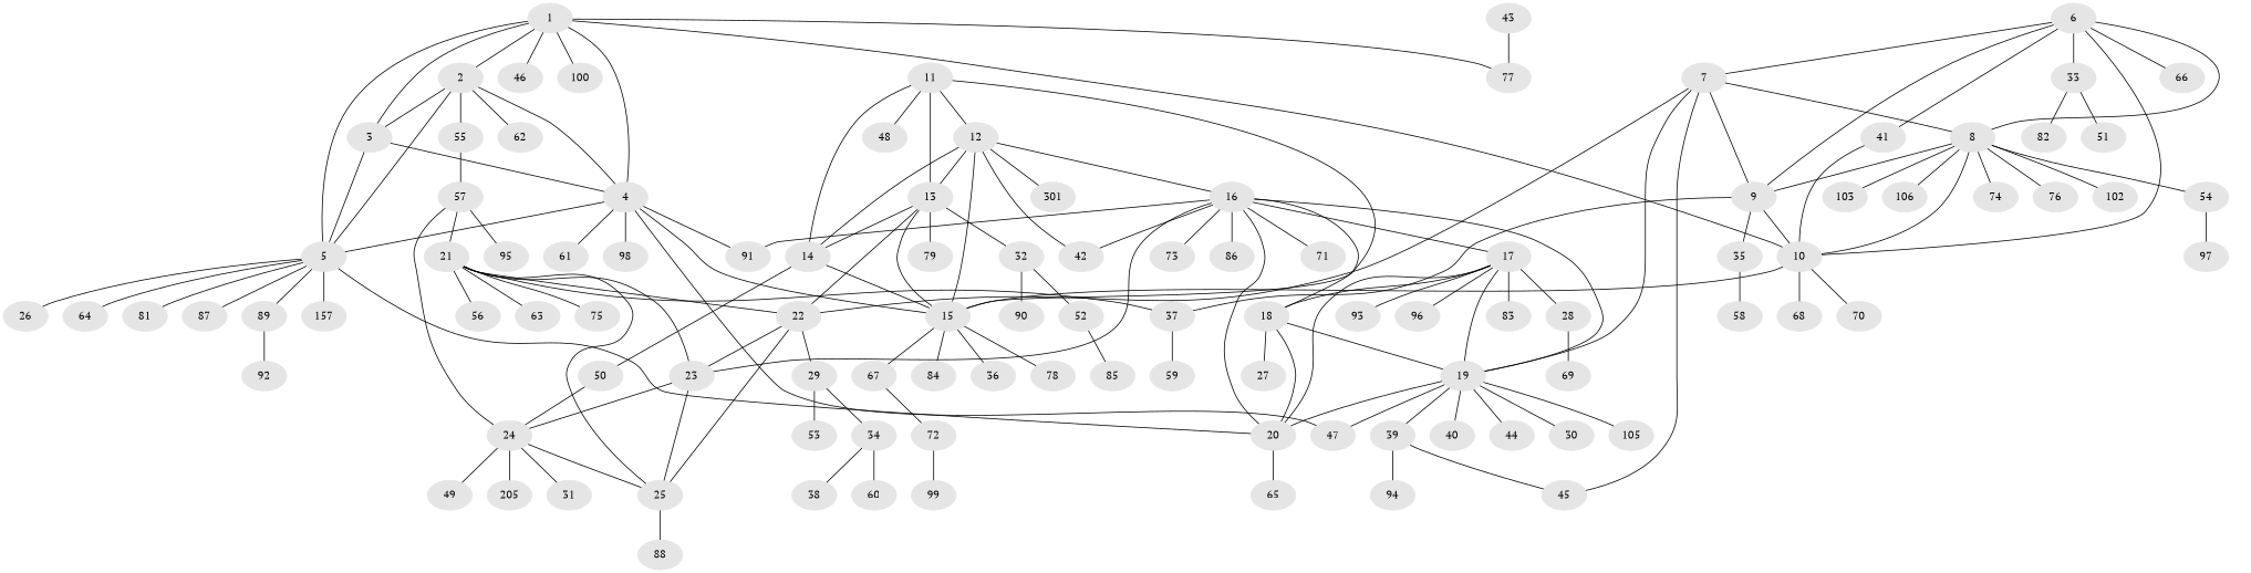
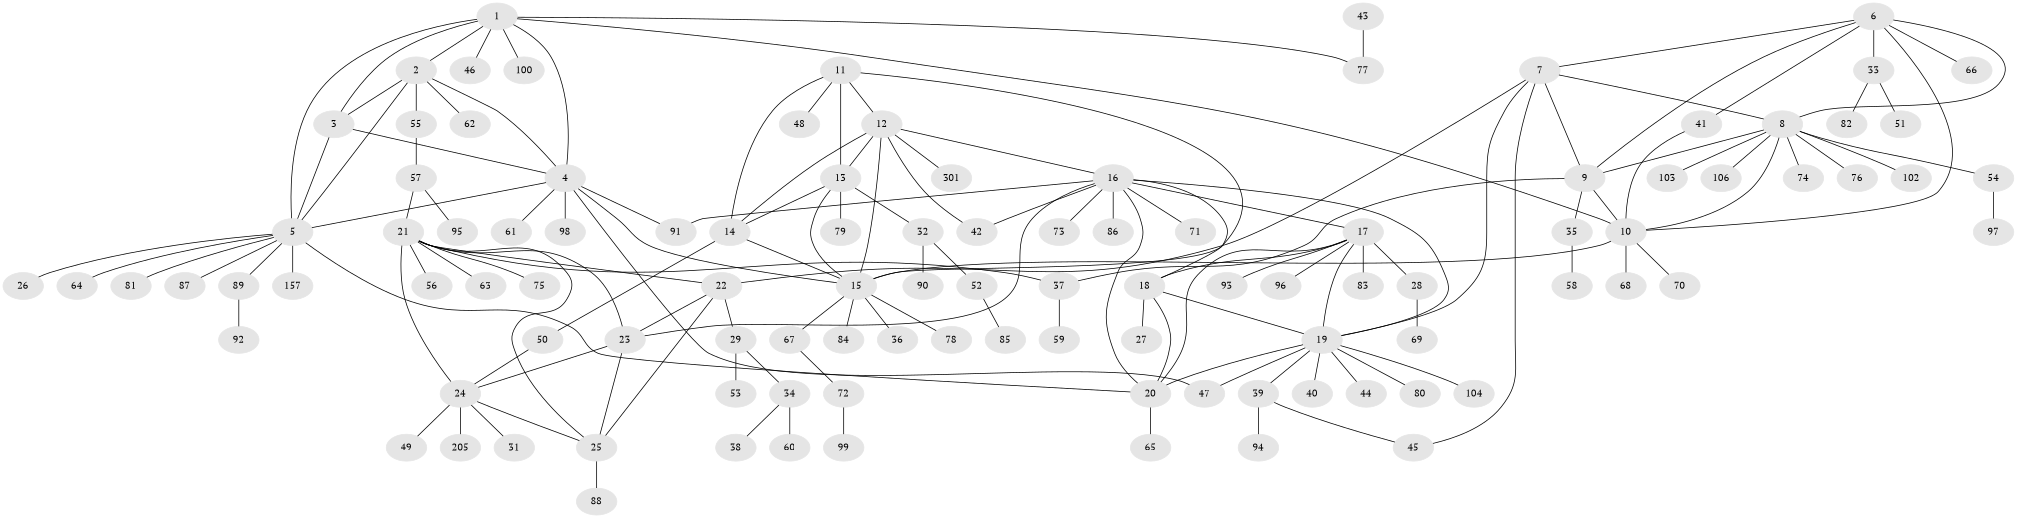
  graph {
    fontname="PT Serif"
    node [color=gray90 fontname="PT Serif" style=filled]
    edge [fontname="PT Serif"]
    1
    2
    3
    4
    5
    10
    46
    100
    77
    55
    62
    15
    47
    61
    91
    98
    20
    26
    64
    81
    87
    89
    n23 [label=157]
    68
    70
    43
    57
    36
    67
    78
    84
    21
    22
    37
    23
    24
    25
    56
    63
    75
    65
    92
    6
    7
    8
    9
    33
    41
    66
    19
    45
    54
    74
    76
    102
    103
    106
    35
    51
    82
    39
    40
    44
-   80 [label=30]
-   104 [label=105]
+   80
+   104
    29
    97
    58
    59
    11
    12
    13
    14
    48
    16
    42
    n77 [label=301]
    32
    79
    50
    17
    18
    71
    73
    86
    52
    90
    72
    28
    83
    93
    96
    27
    69
    94
    31
    49
    n98 [label=205]
    88
    34
    53
    38
    60
    85
    95
    99
    1 -- 2
    1 -- 3
    1 -- 4
    1 -- 5
    1 -- 10
    1 -- 46
    1 -- 100
    1 -- 77
    2 -- 3
    2 -- 4
    2 -- 5
    2 -- 55
    2 -- 62
    3 -- 4
    3 -- 5
    4 -- 5
    4 -- 15
    4 -- 47
    4 -- 61
    4 -- 91
    4 -- 98
    5 -- 20
    5 -- 26
    5 -- 64
    5 -- 81
    5 -- 87
    5 -- 89
    5 -- n23
    10 -- 15
    10 -- 68
    10 -- 70
    55 -- 57
    15 -- 36
    15 -- 67
    15 -- 78
    15 -- 84
    20 -- 65
    89 -- 92
    43 -- 77
    57 -- 21
    57 -- 95
    67 -- 72
    21 -- 22
    21 -- 37
    21 -- 23
-   57 -- 24
+   21 -- 24
    21 -- 25
    21 -- 56
    21 -- 63
    21 -- 75
    22 -- 23
    22 -- 25
    22 -- 29
    37 -- 59
    23 -- 24
    23 -- 25
    24 -- 25
    24 -- 31
    24 -- 49
    24 -- n98
    25 -- 88
    6 -- 10
    6 -- 7
    6 -- 8
    6 -- 9
    6 -- 33
    6 -- 41
    6 -- 66
    7 -- 22
    7 -- 8
    7 -- 9
    7 -- 19
    7 -- 45
    8 -- 10
    8 -- 9
    8 -- 54
    8 -- 74
    8 -- 76
    8 -- 102
    8 -- 103
    8 -- 106
    9 -- 10
    9 -- 37
    9 -- 35
    33 -- 51
    33 -- 82
    41 -- 10
    19 -- 47
    19 -- 20
    19 -- 39
    19 -- 40
    19 -- 44
    19 -- 80
    19 -- 104
    54 -- 97
    35 -- 58
    39 -- 45
    39 -- 94
    29 -- 34
    29 -- 53
    11 -- 15
    11 -- 12
    11 -- 13
    11 -- 14
    11 -- 48
    12 -- 15
    12 -- 13
    12 -- 14
    12 -- 16
    12 -- 42
    12 -- n77
    13 -- 15
-   13 -- 22
    13 -- 14
    13 -- 32
    13 -- 79
    14 -- 15
    14 -- 50
    16 -- 91
    16 -- 20
    16 -- 23
    16 -- 19
    16 -- 42
    16 -- 17
    16 -- 18
    16 -- 71
    16 -- 73
    16 -- 86
    32 -- 52
    32 -- 90
    50 -- 24
    17 -- 20
    17 -- 19
    17 -- 18
    17 -- 28
    17 -- 83
    17 -- 93
    17 -- 96
    18 -- 20
    18 -- 19
    18 -- 27
    52 -- 85
    72 -- 99
    28 -- 69
    34 -- 38
    34 -- 60
  }
